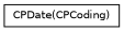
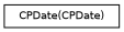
  digraph {
    rankdir=LR
-   n1 [color=black fillcolor=white fontname=Helvetica fontsize=10 height=0.2 label="CPDate(CPCoding)" shape=record style=filled width=0.4]
+   n1 [color=black fillcolor=white fontname=Helvetica fontsize=10 height=0.2 label="CPDate(CPDate)" shape=record style=filled width=0.4]
  }
